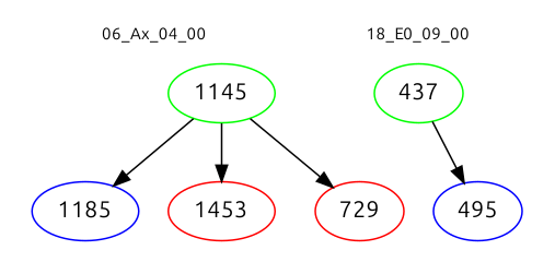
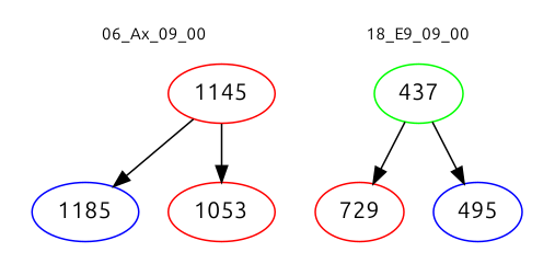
  digraph {
    fontname=Ubuntu
    node [color=green fontname=Ubuntu]
    edge [color=black fontname=Ubuntu]
-   n1 [label=1145]
+   n1 [color=red label=1145]
    n2 [color=blue label=1185]
-   n3 [color=red label=1453]
+   n3 [color=red label=1053]
    n4 [label=437]
    n5 [color=blue label=495]
    n6 [color=red label=729]
    subgraph cluster_1 {
      color=white
      fontsize=10
-     label="06_Ax_04_00"
+     label="06_Ax_09_00"
      n1
      n2
      n3
    }
    subgraph cluster_2 {
      color=white
      fontsize=10
-     label="18_E0_09_00"
+     label="18_E9_09_00"
      n4
      n5
      n6
    }
    n1 -> n2
    n1 -> n3
    n4 -> n5
-   n1 -> n6
+   n4 -> n6
  }
